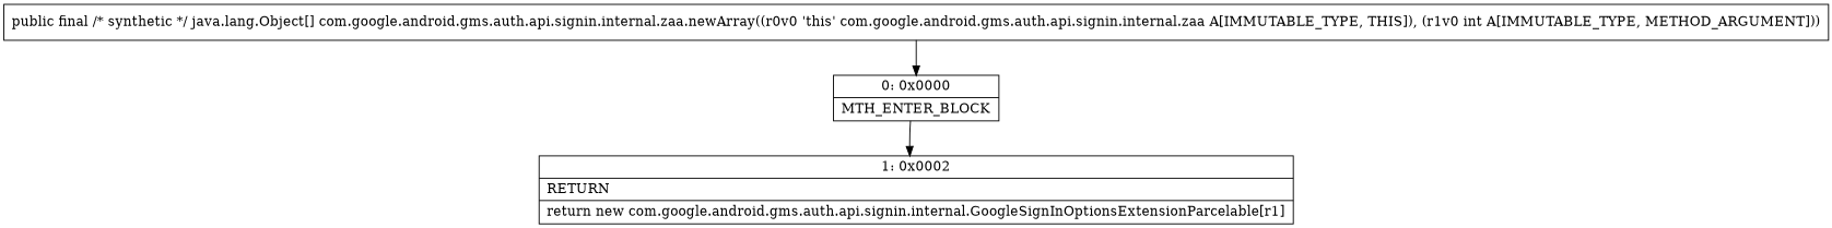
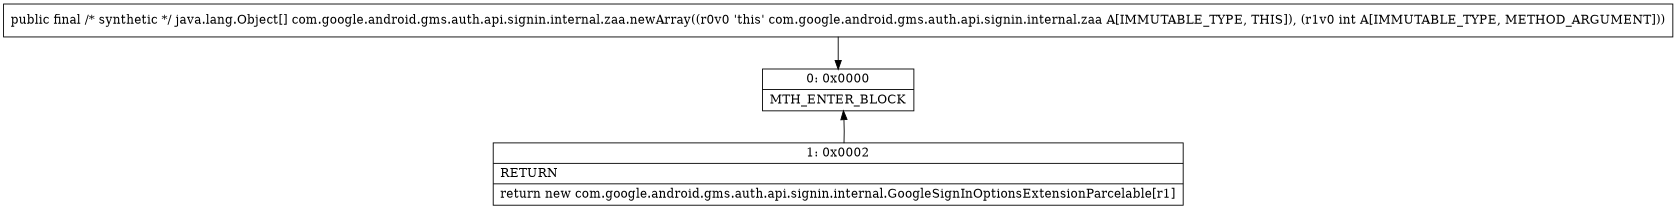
  digraph {
    node [shape=record]
    n1 [label="{0\:\ 0x0000|MTH_ENTER_BLOCK\l}"]
    n2 [label="{1\:\ 0x0002|RETURN\l|return new com.google.android.gms.auth.api.signin.internal.GoogleSignInOptionsExtensionParcelable[r1]\l}"]
    n3 [label="{public final \/* synthetic *\/ java.lang.Object[] com.google.android.gms.auth.api.signin.internal.zaa.newArray((r0v0 'this' com.google.android.gms.auth.api.signin.internal.zaa A[IMMUTABLE_TYPE, THIS]), (r1v0 int A[IMMUTABLE_TYPE, METHOD_ARGUMENT])) }"]
-   n1 -> n2
+   n2 -> n1
    n3 -> n1
  }
